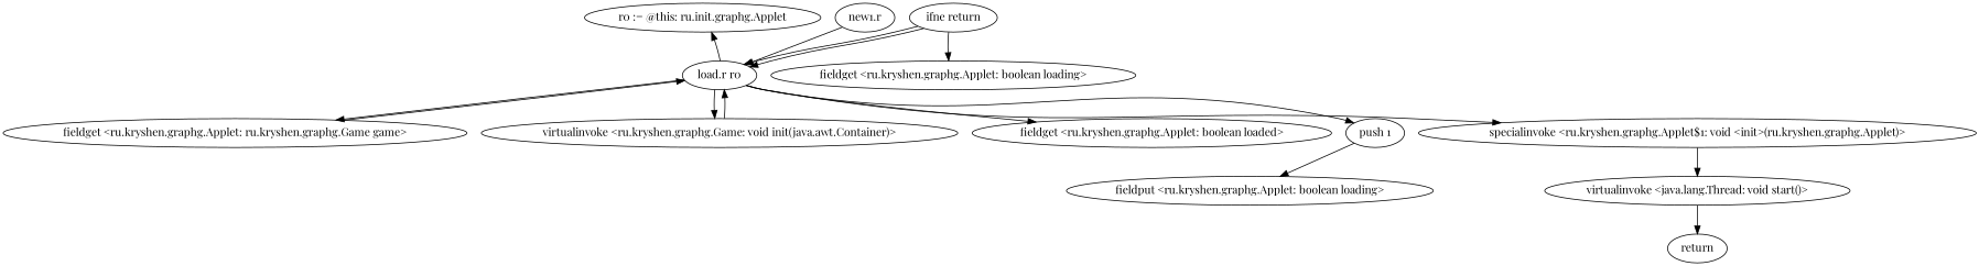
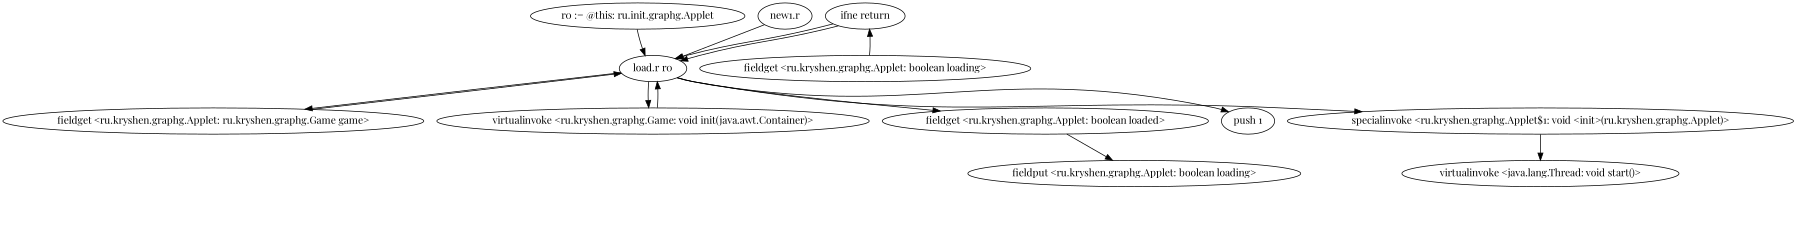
  digraph {
    fontname="Playfair Display"
    node [fontname="Playfair Display"]
    edge [fontname="Playfair Display"]
    n1 [label="r0 := @this: ru.init.graphg.Applet"]
    "load.r r0"
    "fieldget <ru.kryshen.graphg.Applet: ru.kryshen.graphg.Game game>"
    "virtualinvoke <ru.kryshen.graphg.Game: void init(java.awt.Container)>"
    "fieldget <ru.kryshen.graphg.Applet: boolean loaded>"
    "push 1"
    "specialinvoke <ru.kryshen.graphg.Applet$1: void <init>(ru.kryshen.graphg.Applet)>"
    "fieldget <ru.kryshen.graphg.Applet: boolean loading>"
    "ifne return"
    "fieldput <ru.kryshen.graphg.Applet: boolean loading>"
    "virtualinvoke <java.lang.Thread: void start()>"
    n12 [label="new1.r"]
-   return
-   "load.r r0" -> n1
+   n1 -> "load.r r0"
    "load.r r0" -> "fieldget <ru.kryshen.graphg.Applet: ru.kryshen.graphg.Game game>"
    "load.r r0" -> "virtualinvoke <ru.kryshen.graphg.Game: void init(java.awt.Container)>"
    "load.r r0" -> "fieldget <ru.kryshen.graphg.Applet: boolean loaded>"
    "load.r r0" -> "push 1"
    "load.r r0" -> "specialinvoke <ru.kryshen.graphg.Applet$1: void <init>(ru.kryshen.graphg.Applet)>"
    "fieldget <ru.kryshen.graphg.Applet: ru.kryshen.graphg.Game game>" -> "load.r r0"
    "virtualinvoke <ru.kryshen.graphg.Game: void init(java.awt.Container)>" -> "load.r r0"
-   "push 1" -> "fieldput <ru.kryshen.graphg.Applet: boolean loading>"
+   "fieldget <ru.kryshen.graphg.Applet: boolean loaded>" -> "fieldput <ru.kryshen.graphg.Applet: boolean loading>"
    "specialinvoke <ru.kryshen.graphg.Applet$1: void <init>(ru.kryshen.graphg.Applet)>" -> "virtualinvoke <java.lang.Thread: void start()>"
-   "ifne return" -> "fieldget <ru.kryshen.graphg.Applet: boolean loading>"
+   "fieldget <ru.kryshen.graphg.Applet: boolean loading>" -> "ifne return"
    "ifne return" -> "load.r r0"
    "ifne return" -> "load.r r0"
-   "virtualinvoke <java.lang.Thread: void start()>" -> return
    n12 -> "load.r r0"
  }
